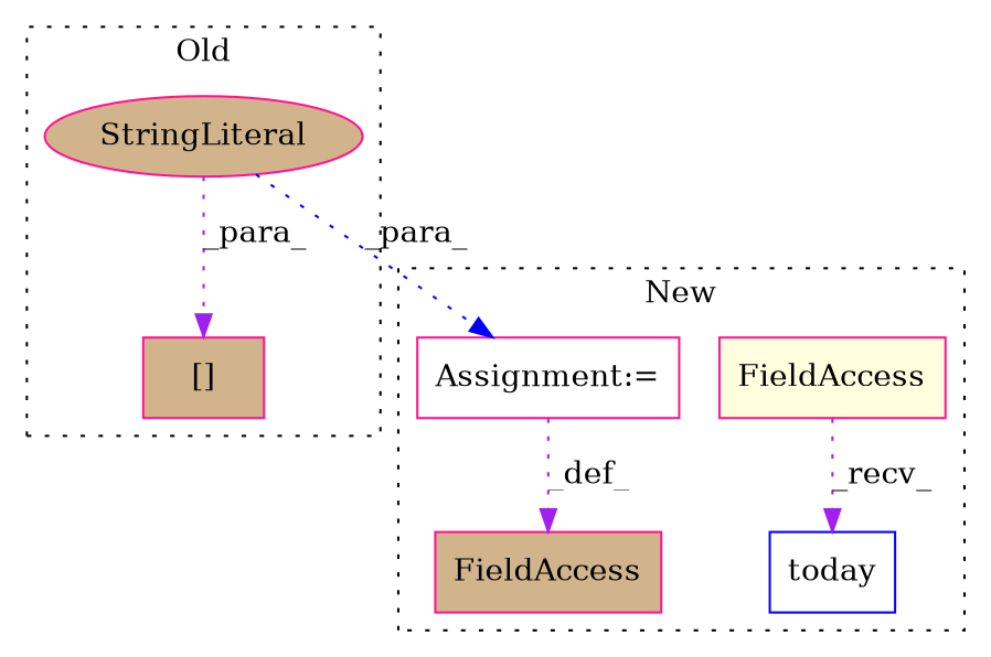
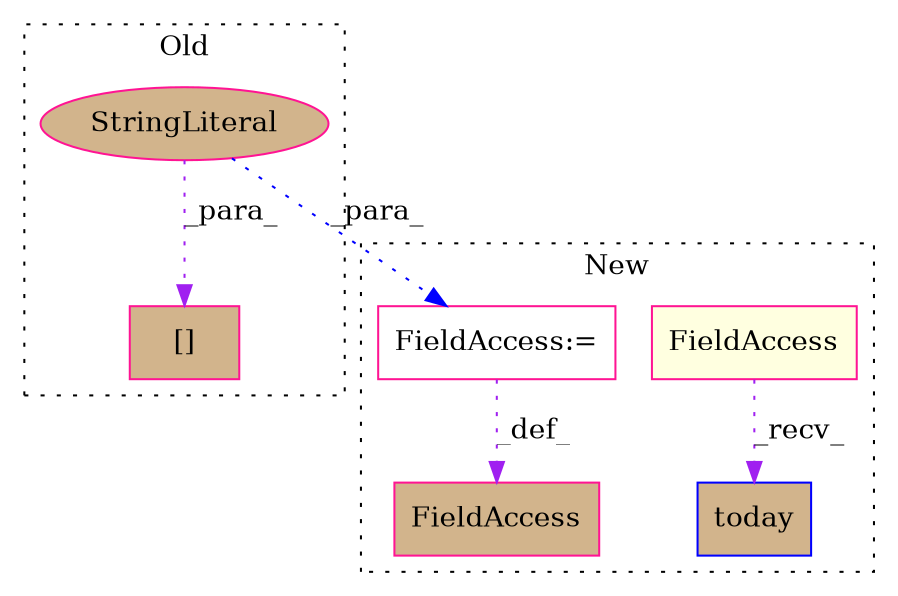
  digraph {
    node [a=22 color=deeppink fillcolor=tan l=7 shape=box style=filled]
    edge [color=purple style=dotted]
    n1 [a=2 l="4,1" label="[]" s="448,469"]
    n2 [a=45 l=17 label=StringLiteral s=452 shape=ellipse]
-   n3 [a=32 color=blue fillcolor=white label=today s=345]
+   n3 [a=32 color=blue label=today s=345]
    n4 [fillcolor=lightyellow l=4 label=FieldAccess s=340]
-   n5 [a=7 fillcolor=white l=1 label="Assignment:=" s=363]
+   n5 [a=7 fillcolor=white l=1 label="FieldAccess:=" s=363]
    n6 [label=FieldAccess s=397]
    subgraph cluster_1 {
      label=Old
      style=dotted
      n1
      n2
    }
    subgraph cluster_2 {
      label=New
      style=dotted
      n3
      n4
      n5
      n6
    }
    n2 -> n1 [label=_para_]
    n2 -> n5 [color=blue label=_para_]
    n4 -> n3 [label=_recv_]
    n5 -> n6 [label=_def_]
  }
